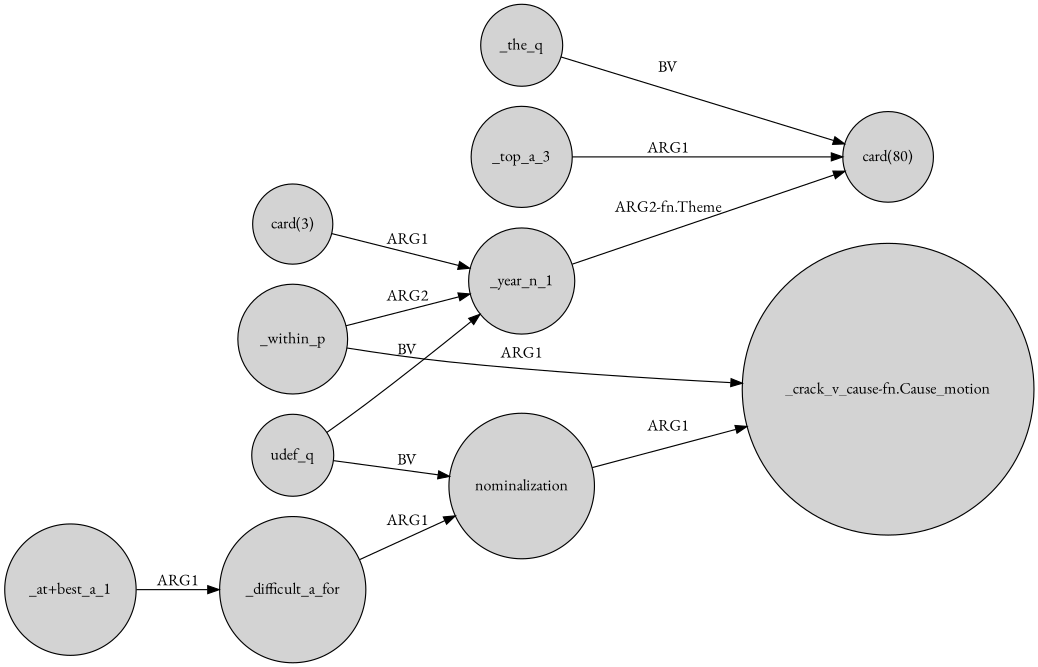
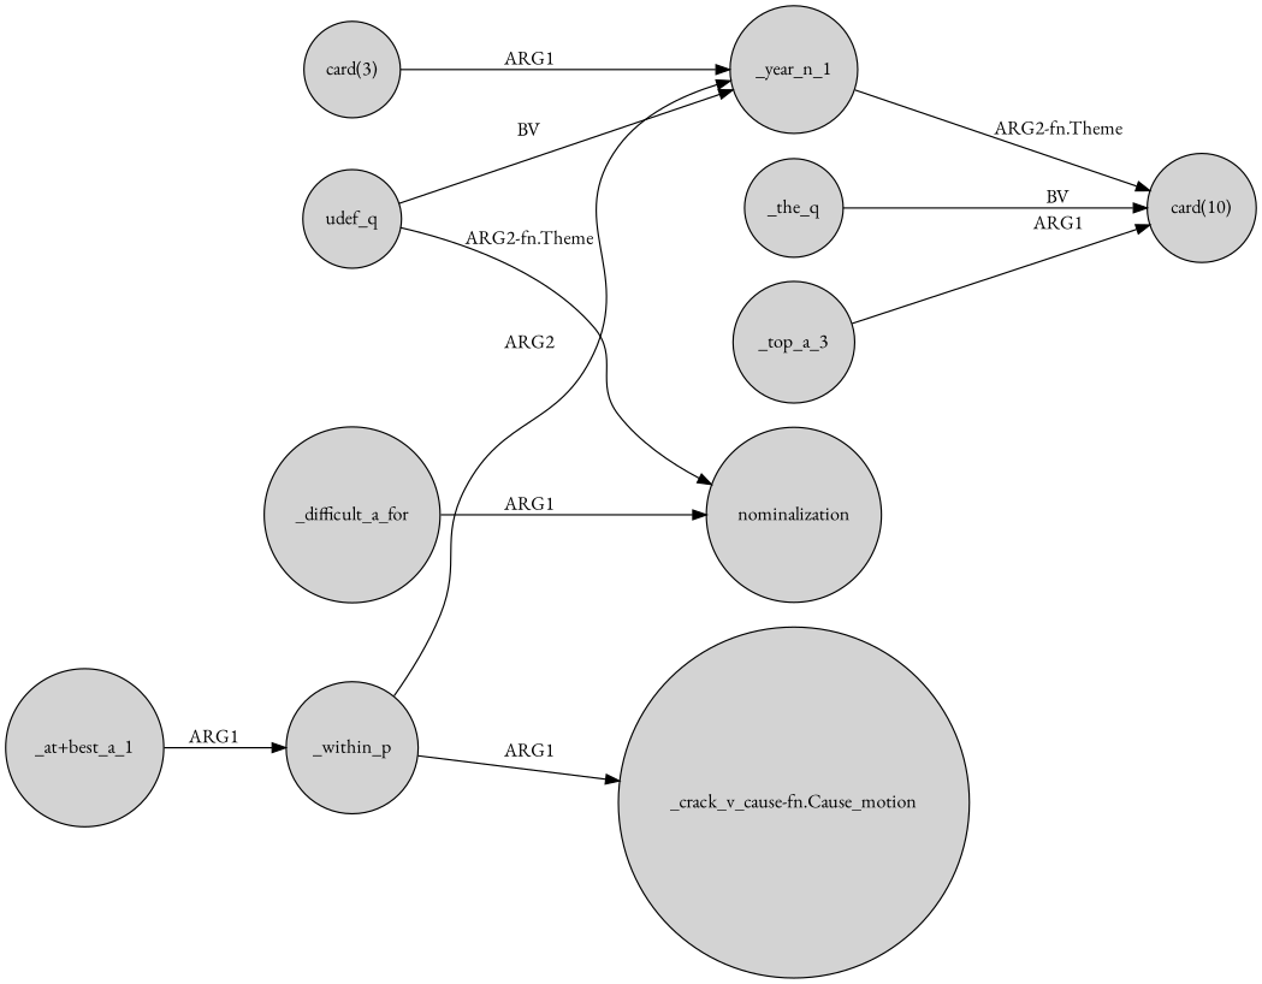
  digraph {
    fontname="EB Garamond"
    rankdir=LR
    node [fontname="EB Garamond" shape=circle style=filled]
    edge [fontname="EB Garamond"]
    udef_q
    _year_n_1
    nominalization
-   "card(10)" [label="card(80)"]
+   "card(10)"
    "_crack_v_cause-fn.Cause_motion"
    _the_q
    _difficult_a_for
    "card(3)"
    "_at+best_a_1"
    _within_p
    n11 [label=_top_a_3]
    udef_q -> _year_n_1 [label=BV]
-   udef_q -> nominalization [label=BV]
+   udef_q -> nominalization [label="ARG2-fn.Theme"]
    _year_n_1 -> "card(10)" [label="ARG2-fn.Theme"]
-   nominalization -> "_crack_v_cause-fn.Cause_motion" [label=ARG1]
    _the_q -> "card(10)" [label=BV]
    _difficult_a_for -> nominalization [label=ARG1]
    "card(3)" -> _year_n_1 [label=ARG1]
-   "_at+best_a_1" -> _difficult_a_for [label=ARG1]
+   "_at+best_a_1" -> _within_p [label=ARG1]
    _within_p -> _year_n_1 [label=ARG2]
    _within_p -> "_crack_v_cause-fn.Cause_motion" [label=ARG1]
    n11 -> "card(10)" [label=ARG1]
  }
